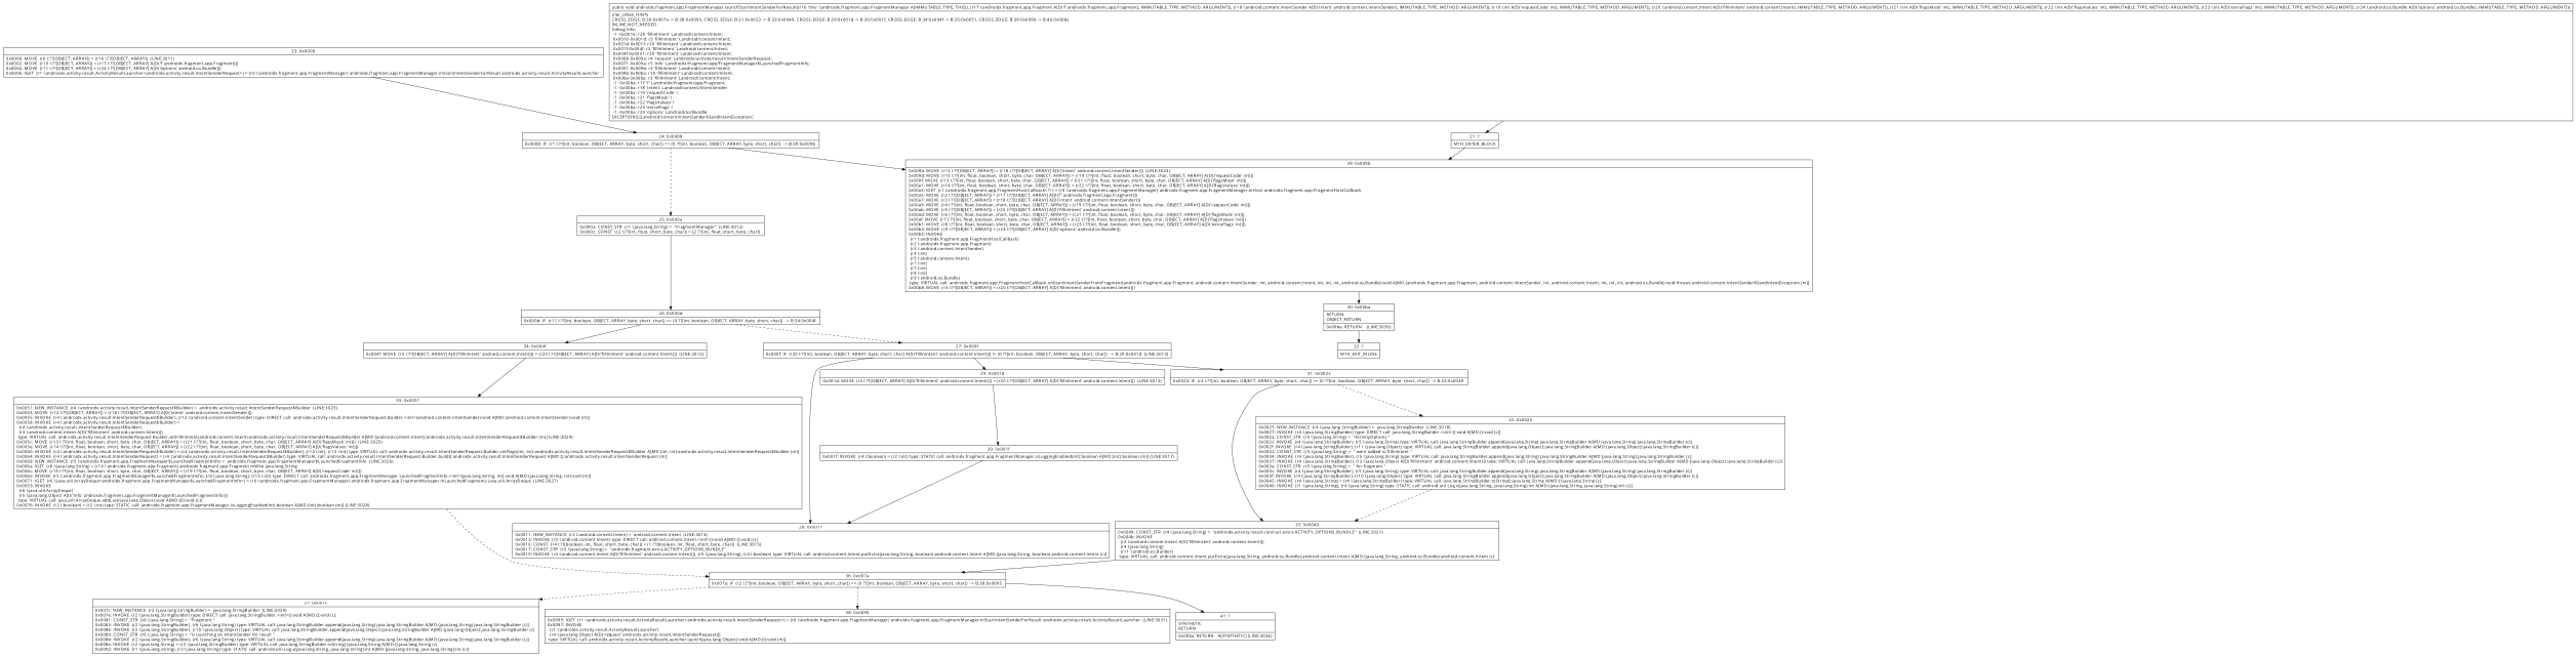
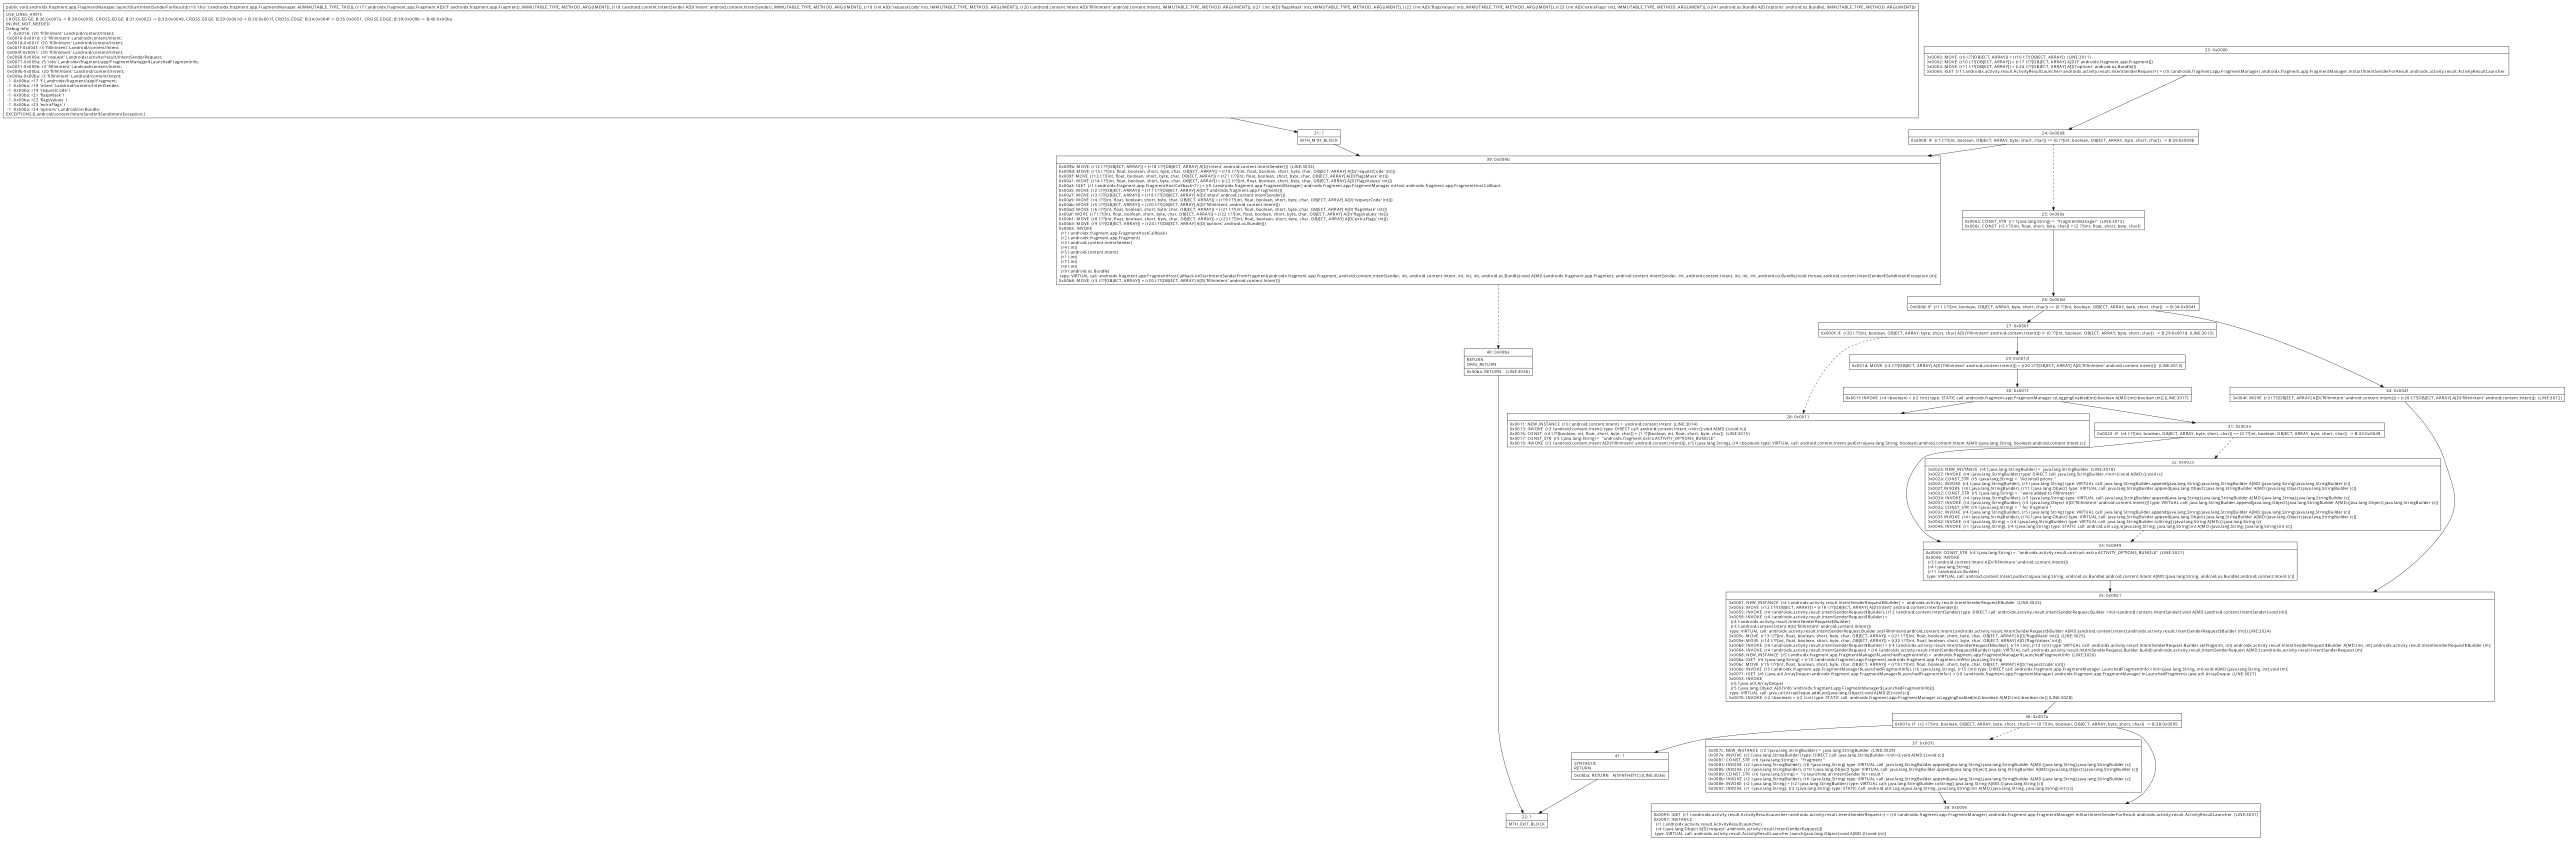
  digraph {
    fontname="Open Sans"
    node [fontname="Open Sans" shape=record]
    edge [fontname="Open Sans"]
-   n1 [label="{21\:\ ?|MTH_ENTER_BLOCK\l}"]
+   n1 [label="{21\:\ ?|MTH_MTH_BLOCK\l}"]
    n2 [label="{39\:\ 0x009b|0x009b: MOVE  (r12 I:??[OBJECT, ARRAY]) = (r18 I:??[OBJECT, ARRAY] A[D('intent' android.content.IntentSender)])  (LINE:3033)\l0x009d: MOVE  (r15 I:??[int, float, boolean, short, byte, char, OBJECT, ARRAY]) = (r19 I:??[int, float, boolean, short, byte, char, OBJECT, ARRAY] A[D('requestCode' int)]) \l0x009f: MOVE  (r13 I:??[int, float, boolean, short, byte, char, OBJECT, ARRAY]) = (r21 I:??[int, float, boolean, short, byte, char, OBJECT, ARRAY] A[D('flagsMask' int)]) \l0x00a1: MOVE  (r14 I:??[int, float, boolean, short, byte, char, OBJECT, ARRAY]) = (r22 I:??[int, float, boolean, short, byte, char, OBJECT, ARRAY] A[D('flagsValues' int)]) \l0x00a3: IGET  (r1 I:androidx.fragment.app.FragmentHostCallback\<?\>) = (r0 I:androidx.fragment.app.FragmentManager) androidx.fragment.app.FragmentManager.mHost androidx.fragment.app.FragmentHostCallback \l0x00a5: MOVE  (r2 I:??[OBJECT, ARRAY]) = (r17 I:??[OBJECT, ARRAY] A[D('f' androidx.fragment.app.Fragment)]) \l0x00a7: MOVE  (r3 I:??[OBJECT, ARRAY]) = (r18 I:??[OBJECT, ARRAY] A[D('intent' android.content.IntentSender)]) \l0x00a9: MOVE  (r4 I:??[int, float, boolean, short, byte, char, OBJECT, ARRAY]) = (r19 I:??[int, float, boolean, short, byte, char, OBJECT, ARRAY] A[D('requestCode' int)]) \l0x00ab: MOVE  (r5 I:??[OBJECT, ARRAY]) = (r20 I:??[OBJECT, ARRAY] A[D('fillInIntent' android.content.Intent)]) \l0x00ad: MOVE  (r6 I:??[int, float, boolean, short, byte, char, OBJECT, ARRAY]) = (r21 I:??[int, float, boolean, short, byte, char, OBJECT, ARRAY] A[D('flagsMask' int)]) \l0x00af: MOVE  (r7 I:??[int, float, boolean, short, byte, char, OBJECT, ARRAY]) = (r22 I:??[int, float, boolean, short, byte, char, OBJECT, ARRAY] A[D('flagsValues' int)]) \l0x00b1: MOVE  (r8 I:??[int, float, boolean, short, byte, char, OBJECT, ARRAY]) = (r23 I:??[int, float, boolean, short, byte, char, OBJECT, ARRAY] A[D('extraFlags' int)]) \l0x00b3: MOVE  (r9 I:??[OBJECT, ARRAY]) = (r24 I:??[OBJECT, ARRAY] A[D('options' android.os.Bundle)]) \l0x00b5: INVOKE  \l  (r1 I:androidx.fragment.app.FragmentHostCallback)\l  (r2 I:androidx.fragment.app.Fragment)\l  (r3 I:android.content.IntentSender)\l  (r4 I:int)\l  (r5 I:android.content.Intent)\l  (r1 I:int)\l  (r7 I:int)\l  (r8 I:int)\l  (r9 I:android.os.Bundle)\l type: VIRTUAL call: androidx.fragment.app.FragmentHostCallback.onStartIntentSenderFromFragment(androidx.fragment.app.Fragment, android.content.IntentSender, int, android.content.Intent, int, int, int, android.os.Bundle):void A[MD:(androidx.fragment.app.Fragment, android.content.IntentSender, int, android.content.Intent, int, int, int, android.os.Bundle):void throws android.content.IntentSender$SendIntentException (m)]\l0x00b8: MOVE  (r3 I:??[OBJECT, ARRAY]) = (r20 I:??[OBJECT, ARRAY] A[D('fillInIntent' android.content.Intent)]) \l}"]
    n3 [label="{23\:\ 0x0000|0x0000: MOVE  (r0 I:??[OBJECT, ARRAY]) = (r16 I:??[OBJECT, ARRAY])  (LINE:3011)\l0x0002: MOVE  (r10 I:??[OBJECT, ARRAY]) = (r17 I:??[OBJECT, ARRAY] A[D('f' androidx.fragment.app.Fragment)]) \l0x0004: MOVE  (r11 I:??[OBJECT, ARRAY]) = (r24 I:??[OBJECT, ARRAY] A[D('options' android.os.Bundle)]) \l0x0006: IGET  (r1 I:androidx.activity.result.ActivityResultLauncher\<androidx.activity.result.IntentSenderRequest\>) = (r0 I:androidx.fragment.app.FragmentManager) androidx.fragment.app.FragmentManager.mStartIntentSenderForResult androidx.activity.result.ActivityResultLauncher \l}"]
    n4 [label="{24\:\ 0x0008|0x0008: IF  (r1 I:??[int, boolean, OBJECT, ARRAY, byte, short, char]) == (0 ??[int, boolean, OBJECT, ARRAY, byte, short, char])  \-\> B:39:0x009b \l}"]
    n5 [label="{25\:\ 0x000a|0x000a: CONST_STR  (r1 I:java.lang.String) =  \"FragmentManager\"  (LINE:3012)\l0x000c: CONST  (r2 I:??[int, float, short, byte, char]) = (2 ??[int, float, short, byte, char]) \l}"]
    n6 [label="{26\:\ 0x000d|0x000d: IF  (r11 I:??[int, boolean, OBJECT, ARRAY, byte, short, char]) == (0 ??[int, boolean, OBJECT, ARRAY, byte, short, char])  \-\> B:34:0x004f \l}"]
-   n7 [label="{40\:\ 0x00ba|RETURN\lOBJECT_RETURN\l|0x00ba: RETURN    (LINE:3036)\l}"]
+   n7 [label="{40\:\ 0x00ba|RETURN\lORIG_RETURN\l|0x00ba: RETURN    (LINE:3036)\l}"]
    n8 [label="{27\:\ 0x000f|0x000f: IF  (r20 I:??[int, boolean, OBJECT, ARRAY, byte, short, char] A[D('fillInIntent' android.content.Intent)]) != (0 ??[int, boolean, OBJECT, ARRAY, byte, short, char])  \-\> B:29:0x001d  (LINE:3013)\l}"]
    n9 [label="{34\:\ 0x004f|0x004f: MOVE  (r3 I:??[OBJECT, ARRAY] A[D('fillInIntent' android.content.Intent)]) = (r20 I:??[OBJECT, ARRAY] A[D('fillInIntent' android.content.Intent)])  (LINE:3012)\l}"]
    n10 [label="{28\:\ 0x0011|0x0011: NEW_INSTANCE  (r3 I:android.content.Intent) =  android.content.Intent  (LINE:3014)\l0x0013: INVOKE  (r3 I:android.content.Intent) type: DIRECT call: android.content.Intent.\<init\>():void A[MD:():void (c)]\l0x0016: CONST  (r4 I:??[boolean, int, float, short, byte, char]) = (1 ??[boolean, int, float, short, byte, char])  (LINE:3015)\l0x0017: CONST_STR  (r5 I:java.lang.String) =  \"androidx.fragment.extra.ACTIVITY_OPTIONS_BUNDLE\" \l0x0019: INVOKE  (r3 I:android.content.Intent A[D('fillInIntent' android.content.Intent)]), (r5 I:java.lang.String), (r4 I:boolean) type: VIRTUAL call: android.content.Intent.putExtra(java.lang.String, boolean):android.content.Intent A[MD:(java.lang.String, boolean):android.content.Intent (c)]\l}"]
    n11 [label="{29\:\ 0x001d|0x001d: MOVE  (r3 I:??[OBJECT, ARRAY] A[D('fillInIntent' android.content.Intent)]) = (r20 I:??[OBJECT, ARRAY] A[D('fillInIntent' android.content.Intent)])  (LINE:3013)\l}"]
    n12 [label="{35\:\ 0x0051|0x0051: NEW_INSTANCE  (r4 I:androidx.activity.result.IntentSenderRequest$Builder) =  androidx.activity.result.IntentSenderRequest$Builder  (LINE:3023)\l0x0053: MOVE  (r12 I:??[OBJECT, ARRAY]) = (r18 I:??[OBJECT, ARRAY] A[D('intent' android.content.IntentSender)]) \l0x0055: INVOKE  (r4 I:androidx.activity.result.IntentSenderRequest$Builder), (r12 I:android.content.IntentSender) type: DIRECT call: androidx.activity.result.IntentSenderRequest.Builder.\<init\>(android.content.IntentSender):void A[MD:(android.content.IntentSender):void (m)]\l0x0058: INVOKE  (r4 I:androidx.activity.result.IntentSenderRequest$Builder) = \l  (r4 I:androidx.activity.result.IntentSenderRequest$Builder)\l  (r3 I:android.content.Intent A[D('fillInIntent' android.content.Intent)])\l type: VIRTUAL call: androidx.activity.result.IntentSenderRequest.Builder.setFillInIntent(android.content.Intent):androidx.activity.result.IntentSenderRequest$Builder A[MD:(android.content.Intent):androidx.activity.result.IntentSenderRequest$Builder (m)] (LINE:3024)\l0x005c: MOVE  (r13 I:??[int, float, boolean, short, byte, char, OBJECT, ARRAY]) = (r21 I:??[int, float, boolean, short, byte, char, OBJECT, ARRAY] A[D('flagsMask' int)])  (LINE:3025)\l0x005e: MOVE  (r14 I:??[int, float, boolean, short, byte, char, OBJECT, ARRAY]) = (r22 I:??[int, float, boolean, short, byte, char, OBJECT, ARRAY] A[D('flagsValues' int)]) \l0x0060: INVOKE  (r4 I:androidx.activity.result.IntentSenderRequest$Builder) = (r4 I:androidx.activity.result.IntentSenderRequest$Builder), (r14 I:int), (r13 I:int) type: VIRTUAL call: androidx.activity.result.IntentSenderRequest.Builder.setFlags(int, int):androidx.activity.result.IntentSenderRequest$Builder A[MD:(int, int):androidx.activity.result.IntentSenderRequest$Builder (m)]\l0x0064: INVOKE  (r4 I:androidx.activity.result.IntentSenderRequest) = (r4 I:androidx.activity.result.IntentSenderRequest$Builder) type: VIRTUAL call: androidx.activity.result.IntentSenderRequest.Builder.build():androidx.activity.result.IntentSenderRequest A[MD:():androidx.activity.result.IntentSenderRequest (m)]\l0x0068: NEW_INSTANCE  (r5 I:androidx.fragment.app.FragmentManager$LaunchedFragmentInfo) =  androidx.fragment.app.FragmentManager$LaunchedFragmentInfo  (LINE:3026)\l0x006a: IGET  (r6 I:java.lang.String) = (r10 I:androidx.fragment.app.Fragment) androidx.fragment.app.Fragment.mWho java.lang.String \l0x006c: MOVE  (r15 I:??[int, float, boolean, short, byte, char, OBJECT, ARRAY]) = (r19 I:??[int, float, boolean, short, byte, char, OBJECT, ARRAY] A[D('requestCode' int)]) \l0x006e: INVOKE  (r5 I:androidx.fragment.app.FragmentManager$LaunchedFragmentInfo), (r6 I:java.lang.String), (r15 I:int) type: DIRECT call: androidx.fragment.app.FragmentManager.LaunchedFragmentInfo.\<init\>(java.lang.String, int):void A[MD:(java.lang.String, int):void (m)]\l0x0071: IGET  (r6 I:java.util.ArrayDeque\<androidx.fragment.app.FragmentManager$LaunchedFragmentInfo\>) = (r0 I:androidx.fragment.app.FragmentManager) androidx.fragment.app.FragmentManager.mLaunchedFragments java.util.ArrayDeque  (LINE:3027)\l0x0053: INVOKE  \l  (r6 I:java.util.ArrayDeque)\l  (r5 I:java.lang.Object A[D('info' androidx.fragment.app.FragmentManager$LaunchedFragmentInfo)])\l type: VIRTUAL call: java.util.ArrayDeque.addLast(java.lang.Object):void A[MD:(E):void (c)]\l0x0076: INVOKE  (r2 I:boolean) = (r2 I:int) type: STATIC call: androidx.fragment.app.FragmentManager.isLoggingEnabled(int):boolean A[MD:(int):boolean (m)] (LINE:3028)\l}"]
    n13 [label="{30\:\ 0x001f|0x001f: INVOKE  (r4 I:boolean) = (r2 I:int) type: STATIC call: androidx.fragment.app.FragmentManager.isLoggingEnabled(int):boolean A[MD:(int):boolean (m)] (LINE:3017)\l}"]
    n14 [label="{31\:\ 0x0023|0x0023: IF  (r4 I:??[int, boolean, OBJECT, ARRAY, byte, short, char]) == (0 ??[int, boolean, OBJECT, ARRAY, byte, short, char])  \-\> B:33:0x0049 \l}"]
    n15 [label="{32\:\ 0x0025|0x0025: NEW_INSTANCE  (r4 I:java.lang.StringBuilder) =  java.lang.StringBuilder  (LINE:3018)\l0x0027: INVOKE  (r4 I:java.lang.StringBuilder) type: DIRECT call: java.lang.StringBuilder.\<init\>():void A[MD:():void (c)]\l0x002a: CONST_STR  (r5 I:java.lang.String) =  \"ActivityOptions \" \l0x002c: INVOKE  (r4 I:java.lang.StringBuilder), (r5 I:java.lang.String) type: VIRTUAL call: java.lang.StringBuilder.append(java.lang.String):java.lang.StringBuilder A[MD:(java.lang.String):java.lang.StringBuilder (c)]\l0x002f: INVOKE  (r4 I:java.lang.StringBuilder), (r11 I:java.lang.Object) type: VIRTUAL call: java.lang.StringBuilder.append(java.lang.Object):java.lang.StringBuilder A[MD:(java.lang.Object):java.lang.StringBuilder (c)]\l0x0032: CONST_STR  (r5 I:java.lang.String) =  \" were added to fillInIntent \" \l0x0034: INVOKE  (r4 I:java.lang.StringBuilder), (r5 I:java.lang.String) type: VIRTUAL call: java.lang.StringBuilder.append(java.lang.String):java.lang.StringBuilder A[MD:(java.lang.String):java.lang.StringBuilder (c)]\l0x0037: INVOKE  (r4 I:java.lang.StringBuilder), (r3 I:java.lang.Object A[D('fillInIntent' android.content.Intent)]) type: VIRTUAL call: java.lang.StringBuilder.append(java.lang.Object):java.lang.StringBuilder A[MD:(java.lang.Object):java.lang.StringBuilder (c)]\l0x003a: CONST_STR  (r5 I:java.lang.String) =  \" for fragment \" \l0x003c: INVOKE  (r4 I:java.lang.StringBuilder), (r5 I:java.lang.String) type: VIRTUAL call: java.lang.StringBuilder.append(java.lang.String):java.lang.StringBuilder A[MD:(java.lang.String):java.lang.StringBuilder (c)]\l0x003f: INVOKE  (r4 I:java.lang.StringBuilder), (r10 I:java.lang.Object) type: VIRTUAL call: java.lang.StringBuilder.append(java.lang.Object):java.lang.StringBuilder A[MD:(java.lang.Object):java.lang.StringBuilder (c)]\l0x0042: INVOKE  (r4 I:java.lang.String) = (r4 I:java.lang.StringBuilder) type: VIRTUAL call: java.lang.StringBuilder.toString():java.lang.String A[MD:():java.lang.String (c)]\l0x0046: INVOKE  (r1 I:java.lang.String), (r4 I:java.lang.String) type: STATIC call: android.util.Log.v(java.lang.String, java.lang.String):int A[MD:(java.lang.String, java.lang.String):int (c)]\l}"]
    n16 [label="{33\:\ 0x0049|0x0049: CONST_STR  (r4 I:java.lang.String) =  \"androidx.activity.result.contract.extra.ACTIVITY_OPTIONS_BUNDLE\"  (LINE:3021)\l0x004b: INVOKE  \l  (r3 I:android.content.Intent A[D('fillInIntent' android.content.Intent)])\l  (r4 I:java.lang.String)\l  (r11 I:android.os.Builder)\l type: VIRTUAL call: android.content.Intent.putExtra(java.lang.String, android.os.Bundle):android.content.Intent A[MD:(java.lang.String, android.os.Bundle):android.content.Intent (c)]\l}"]
    n17 [label="{36\:\ 0x007a|0x007a: IF  (r2 I:??[int, boolean, OBJECT, ARRAY, byte, short, char]) == (0 ??[int, boolean, OBJECT, ARRAY, byte, short, char])  \-\> B:38:0x0095 \l}"]
    n18 [label="{37\:\ 0x007c|0x007c: NEW_INSTANCE  (r2 I:java.lang.StringBuilder) =  java.lang.StringBuilder  (LINE:3029)\l0x007e: INVOKE  (r2 I:java.lang.StringBuilder) type: DIRECT call: java.lang.StringBuilder.\<init\>():void A[MD:():void (c)]\l0x0081: CONST_STR  (r6 I:java.lang.String) =  \"Fragment \" \l0x0083: INVOKE  (r2 I:java.lang.StringBuilder), (r6 I:java.lang.String) type: VIRTUAL call: java.lang.StringBuilder.append(java.lang.String):java.lang.StringBuilder A[MD:(java.lang.String):java.lang.StringBuilder (c)]\l0x0086: INVOKE  (r2 I:java.lang.StringBuilder), (r10 I:java.lang.Object) type: VIRTUAL call: java.lang.StringBuilder.append(java.lang.Object):java.lang.StringBuilder A[MD:(java.lang.Object):java.lang.StringBuilder (c)]\l0x0089: CONST_STR  (r6 I:java.lang.String) =  \"is launching an IntentSender for result \" \l0x008b: INVOKE  (r2 I:java.lang.StringBuilder), (r6 I:java.lang.String) type: VIRTUAL call: java.lang.StringBuilder.append(java.lang.String):java.lang.StringBuilder A[MD:(java.lang.String):java.lang.StringBuilder (c)]\l0x008e: INVOKE  (r2 I:java.lang.String) = (r2 I:java.lang.StringBuilder) type: VIRTUAL call: java.lang.StringBuilder.toString():java.lang.String A[MD:():java.lang.String (c)]\l0x0092: INVOKE  (r1 I:java.lang.String), (r2 I:java.lang.String) type: STATIC call: android.util.Log.v(java.lang.String, java.lang.String):int A[MD:(java.lang.String, java.lang.String):int (c)]\l}"]
-   n19 [label="{38\:\ 0x0095|0x0095: IGET  (r1 I:androidx.activity.result.ActivityResultLauncher\<androidx.activity.result.IntentSenderRequest\>) = (r0 I:androidx.fragment.app.FragmentManager) androidx.fragment.app.FragmentManager.mStartIntentSenderForResult androidx.activity.result.ActivityResultLauncher  (LINE:3031)\l0x0097: INVOKE  \l  (r1 I:androidx.activity.result.ActivityResultLauncher)\l  (r4 I:java.lang.Object A[D('request' androidx.activity.result.IntentSenderRequest)])\l type: VIRTUAL call: androidx.activity.result.ActivityResultLauncher.launch(java.lang.Object):void A[MD:(I):void (m)]\l}"]
+   n19 [label="{38\:\ 0x0095|0x0095: IGET  (r1 I:androidx.activity.result.ActivityResultLauncher\<androidx.activity.result.IntentSenderRequest\>) = (r0 I:androidx.fragment.app.FragmentManager) androidx.fragment.app.FragmentManager.mStartIntentSenderForResult androidx.activity.result.ActivityResultLauncher  (LINE:3031)\l0x0097: INSTANCE  \l  (r1 I:androidx.activity.result.ActivityResultLauncher)\l  (r4 I:java.lang.Object A[D('request' androidx.activity.result.IntentSenderRequest)])\l type: VIRTUAL call: androidx.activity.result.ActivityResultLauncher.launch(java.lang.Object):void A[MD:(I):void (m)]\l}"]
    n20 [label="{41\:\ ?|SYNTHETIC\lRETURN\l|0x00ba: RETURN   A[SYNTHETIC] (LINE:3036)\l}"]
-   n21 [label="{22\:\ ?|MTH_EXIT_INLINE\l}"]
+   n21 [label="{22\:\ ?|MTH_EXIT_BLOCK\l}"]
    n22 [label="{public void androidx.fragment.app.FragmentManager.launchStartIntentSenderForResult((r16 'this' I:androidx.fragment.app.FragmentManager A[IMMUTABLE_TYPE, THIS]), (r17 I:androidx.fragment.app.Fragment A[D('f' androidx.fragment.app.Fragment), IMMUTABLE_TYPE, METHOD_ARGUMENT]), (r18 I:android.content.IntentSender A[D('intent' android.content.IntentSender), IMMUTABLE_TYPE, METHOD_ARGUMENT]), (r19 I:int A[D('requestCode' int), IMMUTABLE_TYPE, METHOD_ARGUMENT]), (r20 I:android.content.Intent A[D('fillInIntent' android.content.Intent), IMMUTABLE_TYPE, METHOD_ARGUMENT]), (r21 I:int A[D('flagsMask' int), IMMUTABLE_TYPE, METHOD_ARGUMENT]), (r22 I:int A[D('flagsValues' int), IMMUTABLE_TYPE, METHOD_ARGUMENT]), (r23 I:int A[D('extraFlags' int), IMMUTABLE_TYPE, METHOD_ARGUMENT]), (r24 I:android.os.Bundle A[D('options' android.os.Bundle), IMMUTABLE_TYPE, METHOD_ARGUMENT]))  | USE_LINES_HINTS\lCROSS_EDGE: B:36:0x007a \-\> B:38:0x0095, CROSS_EDGE: B:31:0x0023 \-\> B:33:0x0049, CROSS_EDGE: B:29:0x001d \-\> B:30:0x001f, CROSS_EDGE: B:34:0x004f \-\> B:35:0x0051, CROSS_EDGE: B:39:0x009b \-\> B:40:0x00ba\lINLINE_NOT_NEEDED\lDebug Info:\l  \-1 \-0x0016: r20 'fillInIntent' Landroid\/content\/Intent;\l  0x0016\-0x001d: r3 'fillInIntent' Landroid\/content\/Intent;\l  0x001d\-0x001f: r20 'fillInIntent' Landroid\/content\/Intent;\l  0x001f\-0x004f: r3 'fillInIntent' Landroid\/content\/Intent;\l  0x004f\-0x0051: r20 'fillInIntent' Landroid\/content\/Intent;\l  0x0068\-0x009a: r4 'request' Landroidx\/activity\/result\/IntentSenderRequest;\l  0x0071\-0x009a: r5 'info' Landroidx\/fragment\/app\/FragmentManager$LaunchedFragmentInfo;\l  0x0051\-0x009b: r3 'fillInIntent' Landroid\/content\/Intent;\l  0x009b\-0x00ba: r20 'fillInIntent' Landroid\/content\/Intent;\l  0x00ba\-0x00ba: r3 'fillInIntent' Landroid\/content\/Intent;\l  \-1 \-0x00ba: r17 'f' Landroidx\/fragment\/app\/Fragment;\l  \-1 \-0x00ba: r18 'intent' Landroid\/content\/IntentSender;\l  \-1 \-0x00ba: r19 'requestCode' I\l  \-1 \-0x00ba: r21 'flagsMask' I\l  \-1 \-0x00ba: r22 'flagsValues' I\l  \-1 \-0x00ba: r23 'extraFlags' I\l  \-1 \-0x00ba: r24 'options' Landroid\/os\/Bundle;\lEXCEPTIONS:[Landroid\/content\/IntentSender$SendIntentException;]\l}"]
    n1 -> n2
-   n2 -> n7
+   n2 -> n7 [style=dashed]
    n3 -> n4
    n4 -> n2
    n4 -> n5 [style=dashed]
    n5 -> n6
-   n6 -> n8 [style=dashed]
+   n6 -> n8 [style=solid]
    n6 -> n9
    n7 -> n21
-   n8 -> n10 [style=solid]
+   n8 -> n10 [style=dashed]
    n8 -> n11
    n9 -> n12
    n11 -> n13
-   n12 -> n17 [style=dashed]
+   n12 -> n17
    n13 -> n10
-   n8 -> n14
+   n13 -> n14
    n14 -> n15 [style=dashed]
    n14 -> n16
    n15 -> n16 [style=dashed]
-   n16 -> n17
+   n16 -> n12
    n17 -> n18 [style=dashed]
-   n17 -> n19 [style=dashed]
+   n17 -> n19
    n17 -> n20
+   n18 -> n19
+   n20 -> n21
    n22 -> n1
  }
